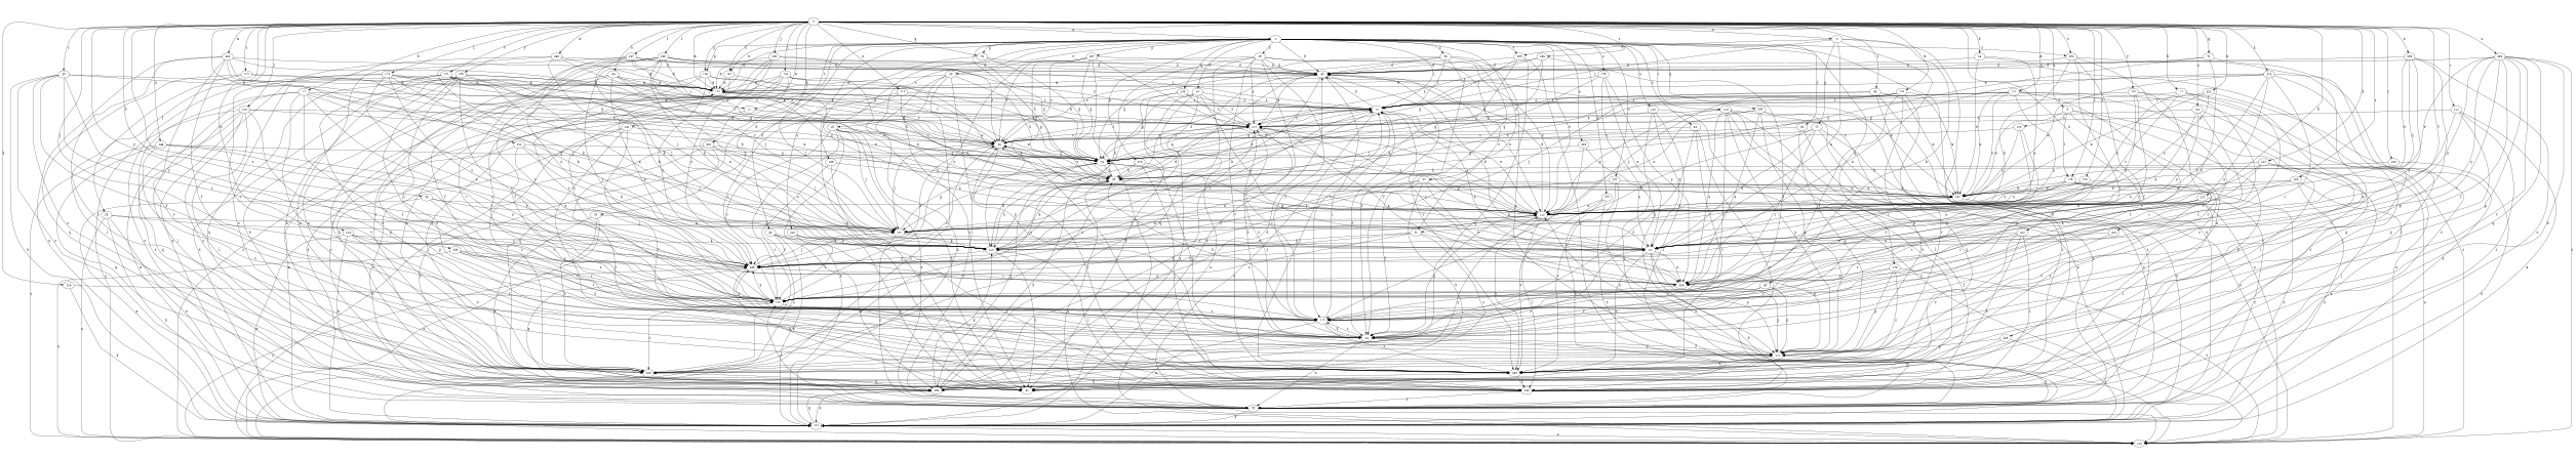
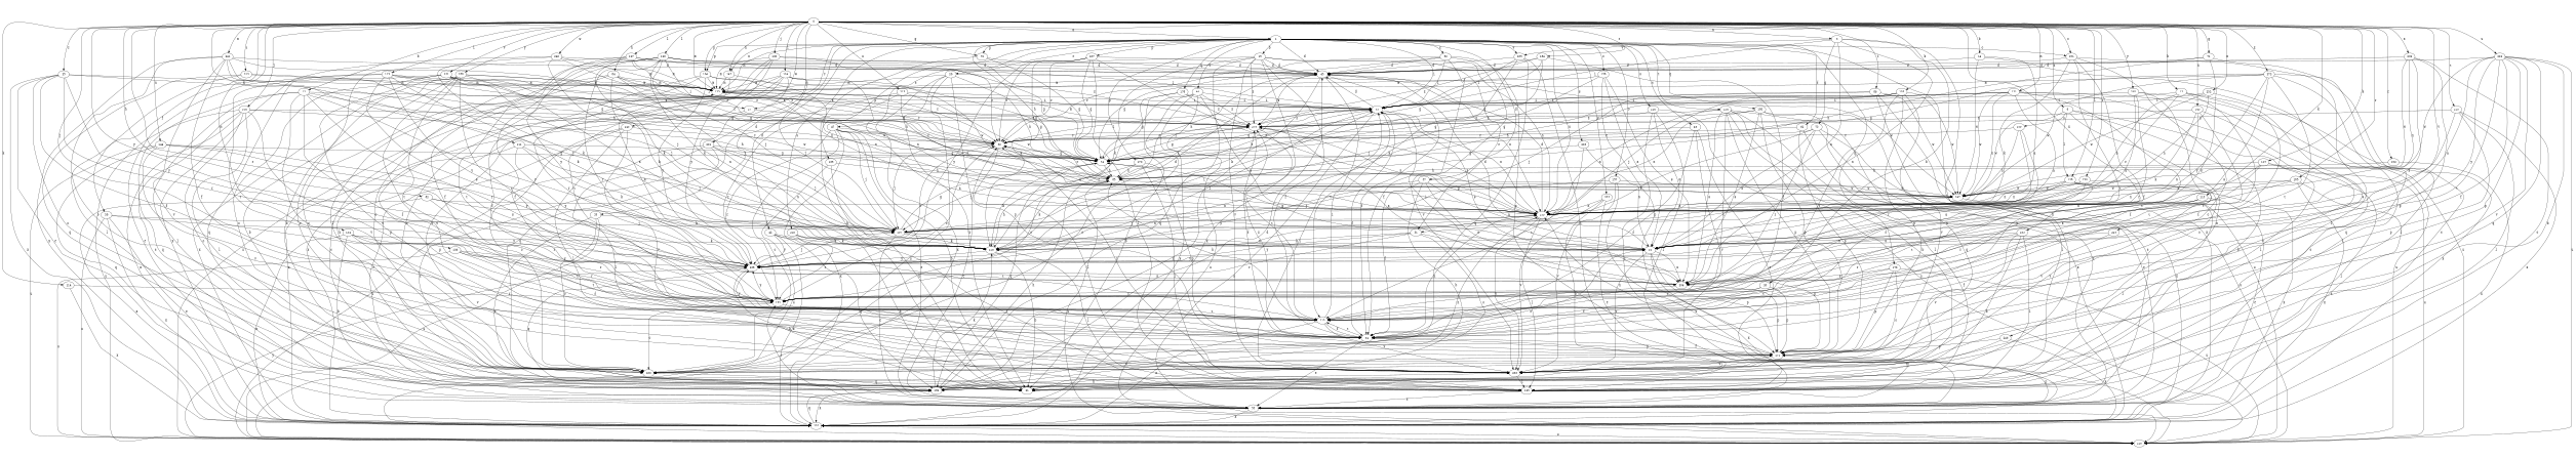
  strict digraph {
    fontname="Courier Prime"
    node [fontname="Courier Prime"]
    edge [fontname="Courier Prime"]
    0
    1
    3
    6
    12
    13
    14
    25
    58
    71
    72
    82
    84
    86
    100
    104
    106
    109
    111
    113
    114
    117
    119
    124
    126
    127
    128
    131
    134
    139
    144
    145
    147
    151
    164
    184
    185
    190
    192
    193
    201
    202
    210
    213
    219
    222
    229
    231
    240
    241
    245
    252
    253
    258
    262
    268
    272
    15
    26
    27
    37
    39
    42
    43
    44
    47
    48
    52
    62
    85
    95
    150
    157
    158
    165
    167
    170
    176
    178
    180
    203
    214
    224
    225
    233
    235
    257
    10
    20
    21
    73
    204
    129
    159
    246
    247
    236
    53
    64
    160
    31
    215
    226
    107
    74
    118
    279
    32
    171
    182
    0 -> 1 [label=a]
    0 -> 3 [label=a]
    0 -> 6 [label=a]
    0 -> 12 [label=b]
    0 -> 13 [label=b]
    0 -> 14 [label=b]
    0 -> 25 [label=c]
    0 -> 58 [label=f]
    0 -> 71 [label=g]
    0 -> 72 [label=g]
    0 -> 82 [label=h]
    0 -> 84 [label=h]
    0 -> 86 [label=i]
    0 -> 100 [label=j]
    0 -> 104 [label=j]
    0 -> 106 [label=j]
    0 -> 109 [label=k]
    0 -> 111 [label=k]
    0 -> 113 [label=k]
    0 -> 114 [label=k]
    0 -> 117 [label=k]
    0 -> 119 [label=l]
    0 -> 124 [label=l]
    0 -> 126 [label=l]
    0 -> 127 [label=l]
    0 -> 128 [label=l]
    0 -> 131 [label=m]
    0 -> 134 [label=m]
    0 -> 139 [label=m]
    0 -> 144 [label=n]
    0 -> 145 [label=n]
    0 -> 147 [label=n]
    0 -> 151 [label=o]
    0 -> 164 [label=p]
    0 -> 184 [label=r]
    0 -> 185 [label=r]
    0 -> 190 [label=r]
    0 -> 192 [label=r]
    0 -> 193 [label=r]
    0 -> 201 [label=s]
    0 -> 202 [label=s]
    0 -> 210 [label=t]
    0 -> 213 [label=t]
    0 -> 219 [label=u]
    0 -> 222 [label=u]
    0 -> 229 [label=v]
    0 -> 231 [label=v]
    0 -> 240 [label=w]
    0 -> 241 [label=w]
    0 -> 245 [label=w]
    0 -> 252 [label=x]
    0 -> 253 [label=x]
    0 -> 258 [label=y]
    0 -> 262 [label=y]
    0 -> 268 [label=y]
    0 -> 272 [label=z]
    1 -> 72 [label=g]
    1 -> 139 [label=m]
    1 -> 147 [label=n]
    1 -> 151 [label=o]
    1 -> 164 [label=p]
    1 -> 15 [label=b]
    1 -> 26 [label=c]
    1 -> 27 [label=c]
    1 -> 37 [label=d]
    1 -> 39 [label=d]
    1 -> 42 [label=d]
    1 -> 43 [label=d]
    1 -> 44 [label=e]
    1 -> 47 [label=e]
    1 -> 48 [label=e]
    1 -> 52 [label=e]
    1 -> 62 [label=f]
    1 -> 85 [label=h]
    1 -> 95 [label=i]
    1 -> 150 [label=n]
    1 -> 157 [label=o]
    1 -> 158 [label=o]
    1 -> 165 [label=p]
    1 -> 167 [label=p]
    1 -> 170 [label=p]
    1 -> 176 [label=q]
    1 -> 178 [label=q]
    1 -> 180 [label=q]
    1 -> 203 [label=s]
    1 -> 214 [label=t]
    1 -> 224 [label=u]
    1 -> 225 [label=u]
    1 -> 233 [label=v]
    1 -> 235 [label=v]
    1 -> 257 [label=x]
    3 -> 95 [label=i]
    3 -> 235 [label=v]
    3 -> 10 [label=a]
    3 -> 20 [label=b]
    3 -> 21 [label=b]
    3 -> 73 [label=g]
    3 -> 204 [label=s]
    6 -> 128 [label=l]
    6 -> 21 [label=b]
    6 -> 129 [label=l]
    6 -> 159 [label=o]
    6 -> 246 [label=w]
    6 -> 247 [label=w]
    12 -> 193 [label=r]
    12 -> 268 [label=y]
    12 -> 27 [label=z]
    12 -> 129 [label=l]
    12 -> 247 [label=w]
    12 -> 236 [label=v]
    12 -> 53 [label=e]
    12 -> 64 [label=f]
    13 -> 95 [label=i]
    13 -> 150 [label=n]
    13 -> 64 [label=f]
    13 -> 160 [label=o]
    13 -> 31 [label=c]
    13 -> 215 [label=t]
    14 -> 43 [label=d]
    14 -> 10 [label=a]
    14 -> 247 [label=w]
    14 -> 226 [label=u]
    25 -> 139 [label=m]
    25 -> 193 [label=r]
    25 -> 268 [label=y]
    25 -> 257 [label=x]
    25 -> 53 [label=e]
    25 -> 64 [label=f]
    25 -> 160 [label=o]
    25 -> 107 [label=j]
    58 -> 268 [label=y]
    58 -> 257 [label=x]
    58 -> 53 [label=e]
    58 -> 226 [label=u]
    58 -> 107 [label=j]
    71 -> 43 [label=d]
    71 -> 85 [label=h]
    71 -> 204 [label=s]
    71 -> 53 [label=e]
    72 -> 43 [label=d]
    72 -> 21 [label=b]
    72 -> 74 [label=g]
    82 -> 193 [label=r]
    82 -> 150 [label=n]
    82 -> 257 [label=x]
    82 -> 118 [label=k]
    84 -> 139 [label=m]
    84 -> 95 [label=i]
    84 -> 160 [label=o]
    84 -> 215 [label=t]
    84 -> 107 [label=j]
    84 -> 118 [label=k]
    84 -> 279 [label=z]
    86 -> 95 [label=i]
    86 -> 247 [label=w]
    86 -> 53 [label=e]
    86 -> 226 [label=u]
    86 -> 107 [label=j]
    100 -> 139 [label=m]
    100 -> 268 [label=y]
    100 -> 43 [label=d]
    100 -> 215 [label=t]
    100 -> 226 [label=u]
    100 -> 32 [label=c]
    104 -> 85 [label=h]
    104 -> 257 [label=x]
    104 -> 129 [label=l]
    104 -> 160 [label=o]
    104 -> 226 [label=u]
    104 -> 279 [label=z]
    104 -> 171 [label=p]
    104 -> 182 [label=q]
    106 -> 193 [label=r]
    106 -> 268 [label=y]
    106 -> 64 [label=f]
    106 -> 215 [label=t]
    106 -> 226 [label=u]
    109 -> 95 [label=i]
    109 -> 247 [label=w]
    109 -> 236 [label=v]
    109 -> 215 [label=t]
    109 -> 107 [label=j]
    109 -> 74 [label=g]
    109 -> 171 [label=p]
    111 -> 268 [label=y]
    111 -> 107 [label=j]
    111 -> 74 [label=g]
    111 -> 118 [label=k]
    111 -> 171 [label=p]
    113 -> 193 [label=r]
    113 -> 150 [label=n]
    113 -> 10 [label=a]
    113 -> 53 [label=e]
    114 -> 193 [label=r]
    114 -> 257 [label=x]
    117 -> 85 [label=h]
    117 -> 150 [label=n]
    117 -> 204 [label=s]
    117 -> 129 [label=l]
    117 -> 226 [label=u]
    119 -> 139 [label=m]
    119 -> 268 [label=y]
    119 -> 95 [label=i]
    119 -> 204 [label=s]
    119 -> 53 [label=e]
    119 -> 215 [label=t]
    119 -> 74 [label=g]
    119 -> 118 [label=k]
    124 -> 139 [label=m]
    124 -> 150 [label=n]
    124 -> 257 [label=x]
    124 -> 10 [label=a]
    124 -> 21 [label=b]
    124 -> 247 [label=w]
    124 -> 160 [label=o]
    124 -> 107 [label=j]
    126 -> 193 [label=r]
    126 -> 43 [label=d]
    126 -> 150 [label=n]
    126 -> 129 [label=l]
    126 -> 64 [label=f]
    126 -> 160 [label=o]
    126 -> 107 [label=j]
    126 -> 74 [label=g]
    126 -> 118 [label=k]
    126 -> 279 [label=z]
    127 -> 139 [label=m]
    127 -> 268 [label=y]
    127 -> 43 [label=d]
    127 -> 95 [label=i]
    127 -> 21 [label=b]
    127 -> 64 [label=f]
    127 -> 118 [label=k]
    127 -> 32 [label=c]
    128 -> 150 [label=n]
    128 -> 257 [label=x]
    128 -> 247 [label=w]
    128 -> 236 [label=v]
    128 -> 215 [label=t]
    128 -> 107 [label=j]
    131 -> 85 [label=h]
    131 -> 95 [label=i]
    131 -> 150 [label=n]
    131 -> 10 [label=a]
    131 -> 247 [label=w]
    131 -> 53 [label=e]
    131 -> 215 [label=t]
    131 -> 226 [label=u]
    131 -> 74 [label=g]
    134 -> 193 [label=r]
    134 -> 257 [label=x]
    134 -> 21 [label=b]
    134 -> 236 [label=v]
    134 -> 215 [label=t]
    134 -> 118 [label=k]
    139 -> 95 [label=i]
    139 -> 53 [label=e]
    139 -> 74 [label=g]
    139 -> 32 [label=c]
    144 -> 268 [label=y]
    144 -> 204 [label=s]
    144 -> 236 [label=v]
    144 -> 226 [label=u]
    144 -> 74 [label=g]
    144 -> 182 [label=q]
    145 -> 10 [label=a]
    145 -> 236 [label=v]
    145 -> 215 [label=t]
    145 -> 118 [label=k]
    145 -> 279 [label=z]
    147 -> 139 [label=m]
    147 -> 150 [label=n]
    147 -> 160 [label=o]
    151 -> 43 [label=d]
    151 -> 129 [label=l]
    151 -> 64 [label=f]
    151 -> 160 [label=o]
    151 -> 215 [label=t]
    151 -> 118 [label=k]
    164 -> 139 [label=m]
    164 -> 193 [label=r]
    164 -> 268 [label=y]
    164 -> 64 [label=f]
    164 -> 74 [label=g]
    164 -> 32 [label=c]
    184 -> 43 [label=d]
    184 -> 95 [label=i]
    184 -> 64 [label=f]
    184 -> 74 [label=g]
    184 -> 279 [label=z]
    185 -> 268 [label=y]
    185 -> 150 [label=n]
    185 -> 257 [label=x]
    185 -> 247 [label=w]
    185 -> 53 [label=e]
    190 -> 150 [label=n]
    190 -> 10 [label=a]
    190 -> 247 [label=w]
    190 -> 236 [label=v]
    192 -> 85 [label=h]
    192 -> 257 [label=x]
    193 -> 268 [label=y]
    193 -> 160 [label=o]
    193 -> 215 [label=t]
    193 -> 32 [label=c]
    201 -> 10 [label=a]
    201 -> 129 [label=l]
    201 -> 53 [label=e]
    201 -> 226 [label=u]
    201 -> 107 [label=j]
    201 -> 74 [label=g]
    202 -> 43 [label=d]
    202 -> 150 [label=n]
    202 -> 204 [label=s]
    202 -> 247 [label=w]
    202 -> 53 [label=e]
    202 -> 171 [label=p]
    210 -> 257 [label=x]
    210 -> 204 [label=s]
    210 -> 129 [label=l]
    210 -> 279 [label=z]
    210 -> 171 [label=p]
    213 -> 139 [label=m]
    213 -> 129 [label=l]
    213 -> 74 [label=g]
    213 -> 182 [label=q]
    219 -> 193 [label=r]
    219 -> 95 [label=i]
    219 -> 150 [label=n]
    219 -> 247 [label=w]
    219 -> 182 [label=q]
    222 -> 268 [label=y]
    222 -> 43 [label=d]
    222 -> 10 [label=a]
    222 -> 21 [label=b]
    222 -> 247 [label=w]
    222 -> 236 [label=v]
    222 -> 64 [label=f]
    222 -> 215 [label=t]
    222 -> 226 [label=u]
    222 -> 171 [label=p]
    222 -> 182 [label=q]
    229 -> 10 [label=a]
    229 -> 64 [label=f]
    231 -> 139 [label=m]
    231 -> 85 [label=h]
    231 -> 247 [label=w]
    231 -> 236 [label=v]
    231 -> 160 [label=o]
    231 -> 107 [label=j]
    231 -> 279 [label=z]
    231 -> 182 [label=q]
    240 -> 139 [label=m]
    240 -> 43 [label=d]
    240 -> 257 [label=x]
    240 -> 107 [label=j]
    240 -> 118 [label=k]
    240 -> 32 [label=c]
    241 -> 43 [label=d]
    241 -> 85 [label=h]
    241 -> 257 [label=x]
    241 -> 236 [label=v]
    241 -> 64 [label=f]
    241 -> 160 [label=o]
    241 -> 74 [label=g]
    241 -> 32 [label=c]
    245 -> 129 [label=l]
    245 -> 236 [label=v]
    245 -> 53 [label=e]
    245 -> 160 [label=o]
    245 -> 32 [label=c]
    252 -> 95 [label=i]
    252 -> 150 [label=n]
    252 -> 257 [label=x]
    252 -> 247 [label=w]
    253 -> 193 [label=r]
    253 -> 10 [label=a]
    253 -> 21 [label=b]
    253 -> 129 [label=l]
    253 -> 236 [label=v]
    258 -> 139 [label=m]
    258 -> 193 [label=r]
    258 -> 257 [label=x]
    258 -> 10 [label=a]
    258 -> 21 [label=b]
    258 -> 236 [label=v]
    258 -> 160 [label=o]
    258 -> 215 [label=t]
    258 -> 32 [label=c]
    262 -> 193 [label=r]
    262 -> 95 [label=i]
    262 -> 10 [label=a]
    262 -> 129 [label=l]
    262 -> 64 [label=f]
    268 -> 139 [label=m]
    268 -> 95 [label=i]
    268 -> 21 [label=b]
    268 -> 204 [label=s]
    268 -> 107 [label=j]
    268 -> 32 [label=c]
    268 -> 182 [label=q]
    272 -> 139 [label=m]
    272 -> 268 [label=y]
    272 -> 204 [label=s]
    272 -> 129 [label=l]
    272 -> 247 [label=w]
    272 -> 215 [label=t]
    272 -> 74 [label=g]
    272 -> 182 [label=q]
    15 -> 43 [label=d]
    15 -> 150 [label=n]
    15 -> 257 [label=x]
    15 -> 236 [label=v]
    15 -> 64 [label=f]
    15 -> 31 [label=c]
    15 -> 118 [label=k]
    15 -> 279 [label=z]
    15 -> 32 [label=c]
    15 -> 182 [label=q]
    26 -> 139 [label=m]
    26 -> 85 [label=h]
    26 -> 257 [label=x]
    26 -> 21 [label=b]
    26 -> 247 [label=w]
    26 -> 226 [label=u]
    26 -> 171 [label=p]
    27 -> 257 [label=x]
    27 -> 279 [label=z]
-   37 -> 193 [label=r]
    37 -> 268 [label=y]
    37 -> 10 [label=a]
    37 -> 21 [label=b]
    37 -> 204 [label=s]
    37 -> 247 [label=w]
    37 -> 64 [label=f]
    39 -> 53 [label=e]
    39 -> 160 [label=o]
    39 -> 226 [label=u]
    39 -> 107 [label=j]
    42 -> 268 [label=y]
    42 -> 257 [label=x]
    42 -> 215 [label=t]
    42 -> 118 [label=k]
    42 -> 182 [label=q]
    43 -> 139 [label=m]
    43 -> 85 [label=h]
    43 -> 150 [label=n]
    43 -> 64 [label=f]
    43 -> 215 [label=t]
    43 -> 118 [label=k]
    43 -> 279 [label=z]
    44 -> 95 [label=i]
    44 -> 257 [label=x]
    44 -> 10 [label=a]
    44 -> 160 [label=o]
    44 -> 226 [label=u]
    44 -> 74 [label=g]
    44 -> 279 [label=z]
    47 -> 193 [label=r]
    47 -> 257 [label=x]
    47 -> 10 [label=a]
    47 -> 21 [label=b]
    47 -> 53 [label=e]
    47 -> 160 [label=o]
    47 -> 107 [label=j]
    47 -> 32 [label=c]
    48 -> 236 [label=v]
    48 -> 53 [label=e]
    48 -> 64 [label=f]
    48 -> 32 [label=c]
    52 -> 43 [label=d]
    52 -> 95 [label=i]
    52 -> 236 [label=v]
    52 -> 64 [label=f]
    52 -> 74 [label=g]
    52 -> 32 [label=c]
    52 -> 171 [label=p]
    62 -> 257 [label=x]
    62 -> 32 [label=c]
    62 -> 171 [label=p]
    85 -> 247 [label=w]
    85 -> 226 [label=u]
    85 -> 118 [label=k]
    85 -> 279 [label=z]
    85 -> 32 [label=c]
    95 -> 43 [label=d]
    95 -> 85 [label=h]
    95 -> 150 [label=n]
    95 -> 204 [label=s]
    95 -> 64 [label=f]
    95 -> 226 [label=u]
    95 -> 74 [label=g]
    95 -> 279 [label=z]
    150 -> 43 [label=d]
    150 -> 129 [label=l]
    150 -> 236 [label=v]
    150 -> 107 [label=j]
    150 -> 74 [label=g]
    150 -> 279 [label=z]
    150 -> 32 [label=c]
    157 -> 247 [label=w]
    157 -> 236 [label=v]
    157 -> 226 [label=u]
    157 -> 107 [label=j]
    158 -> 139 [label=m]
    158 -> 10 [label=a]
    158 -> 204 [label=s]
    158 -> 107 [label=j]
    158 -> 171 [label=p]
    165 -> 85 [label=h]
    165 -> 21 [label=b]
    165 -> 226 [label=u]
    167 -> 268 [label=y]
    167 -> 43 [label=d]
    167 -> 150 [label=n]
    167 -> 129 [label=l]
    167 -> 74 [label=g]
    167 -> 118 [label=k]
    167 -> 32 [label=c]
    170 -> 85 [label=h]
    170 -> 129 [label=l]
    170 -> 107 [label=j]
    170 -> 171 [label=p]
    176 -> 204 [label=s]
    176 -> 160 [label=o]
    176 -> 215 [label=t]
    176 -> 226 [label=u]
    176 -> 171 [label=p]
    178 -> 95 [label=i]
    178 -> 21 [label=b]
    178 -> 160 [label=o]
    178 -> 279 [label=z]
    180 -> 150 [label=n]
    180 -> 204 [label=s]
    180 -> 129 [label=l]
    180 -> 279 [label=z]
    180 -> 171 [label=p]
    180 -> 182 [label=q]
    203 -> 10 [label=a]
    203 -> 215 [label=t]
    203 -> 74 [label=g]
    214 -> 150 [label=n]
    214 -> 257 [label=x]
    214 -> 21 [label=b]
    214 -> 204 [label=s]
    214 -> 129 [label=l]
    214 -> 53 [label=e]
    214 -> 215 [label=t]
    214 -> 279 [label=z]
    214 -> 171 [label=p]
    224 -> 10 [label=a]
    224 -> 129 [label=l]
    224 -> 53 [label=e]
    224 -> 226 [label=u]
    224 -> 279 [label=z]
    225 -> 193 [label=r]
    225 -> 21 [label=b]
    225 -> 129 [label=l]
    225 -> 118 [label=k]
    233 -> 150 [label=n]
    233 -> 21 [label=b]
    233 -> 236 [label=v]
    233 -> 53 [label=e]
    235 -> 43 [label=d]
    235 -> 129 [label=l]
    235 -> 74 [label=g]
    235 -> 118 [label=k]
    235 -> 182 [label=q]
    257 -> 226 [label=u]
    257 -> 182 [label=q]
    10 -> 268 [label=y]
    10 -> 43 [label=d]
    10 -> 257 [label=x]
    10 -> 204 [label=s]
    10 -> 236 [label=v]
    10 -> 160 [label=o]
    10 -> 74 [label=g]
    10 -> 171 [label=p]
    20 -> 193 [label=r]
    20 -> 64 [label=f]
    20 -> 171 [label=p]
    73 -> 193 [label=r]
    73 -> 10 [label=a]
    73 -> 53 [label=e]
    73 -> 226 [label=u]
    73 -> 118 [label=k]
    73 -> 32 [label=c]
    204 -> 193 [label=r]
    204 -> 95 [label=i]
    204 -> 279 [label=z]
    204 -> 171 [label=p]
    129 -> 53 [label=e]
    159 -> 193 [label=r]
    159 -> 150 [label=n]
    159 -> 64 [label=f]
    159 -> 32 [label=c]
    246 -> 257 [label=x]
    246 -> 171 [label=p]
    246 -> 182 [label=q]
    247 -> 150 [label=n]
    247 -> 129 [label=l]
    236 -> 95 [label=i]
    236 -> 21 [label=b]
    236 -> 129 [label=l]
    236 -> 32 [label=c]
    53 -> 193 [label=r]
    53 -> 257 [label=x]
    53 -> 32 [label=c]
    53 -> 171 [label=p]
    64 -> 150 [label=n]
    64 -> 53 [label=e]
    64 -> 215 [label=t]
    64 -> 279 [label=z]
    64 -> 171 [label=p]
    160 -> 182 [label=q]
    31 -> 193 [label=r]
    31 -> 268 [label=y]
    31 -> 160 [label=o]
    31 -> 118 [label=k]
    31 -> 171 [label=p]
    215 -> 268 [label=y]
    215 -> 85 [label=h]
    215 -> 95 [label=i]
    215 -> 257 [label=x]
    215 -> 236 [label=v]
    215 -> 64 [label=f]
    226 -> 268 [label=y]
    107 -> 150 [label=n]
    107 -> 10 [label=a]
    107 -> 53 [label=e]
    107 -> 74 [label=g]
    107 -> 118 [label=k]
    74 -> 85 [label=h]
    74 -> 95 [label=i]
    74 -> 118 [label=k]
    74 -> 182 [label=q]
    118 -> 268 [label=y]
    118 -> 43 [label=d]
    118 -> 85 [label=h]
    118 -> 95 [label=i]
    118 -> 21 [label=b]
    118 -> 129 [label=l]
    279 -> 139 [label=m]
    279 -> 150 [label=n]
    279 -> 64 [label=f]
    279 -> 215 [label=t]
    279 -> 74 [label=g]
    279 -> 32 [label=c]
    32 -> 95 [label=i]
    32 -> 150 [label=n]
    32 -> 129 [label=l]
    32 -> 107 [label=j]
    32 -> 74 [label=g]
    171 -> 150 [label=n]
    171 -> 236 [label=v]
    171 -> 64 [label=f]
    171 -> 160 [label=o]
    182 -> 43 [label=d]
    182 -> 85 [label=h]
    182 -> 150 [label=n]
    182 -> 257 [label=x]
    182 -> 118 [label=k]
    182 -> 279 [label=z]
  }
